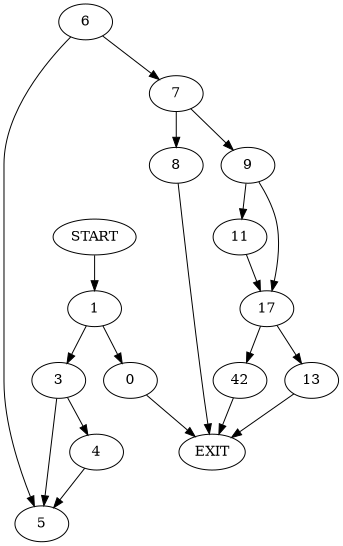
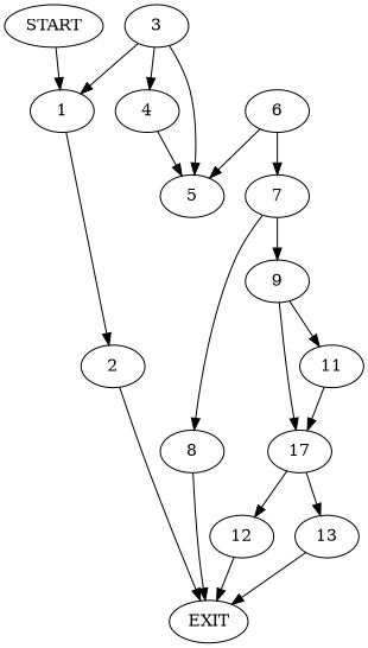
  digraph {
    n1 [label=START]
    1
-   2 [label=0]
+   2
    3
    n5 [label=EXIT]
    4
    5
    6
    7
    8
    9
    n12 [label=17]
    11
-   12 [label=42]
+   12
    13
    n1 -> 1
    1 -> 2
-   1 -> 3
+   3 -> 1
    2 -> n5
    3 -> 4
    3 -> 5
    4 -> 5
    6 -> 5
    6 -> 7
    7 -> 8
    7 -> 9
    8 -> n5
    9 -> n12
    9 -> 11
    n12 -> 12
    n12 -> 13
    11 -> n12
    12 -> n5
    13 -> n5
  }
